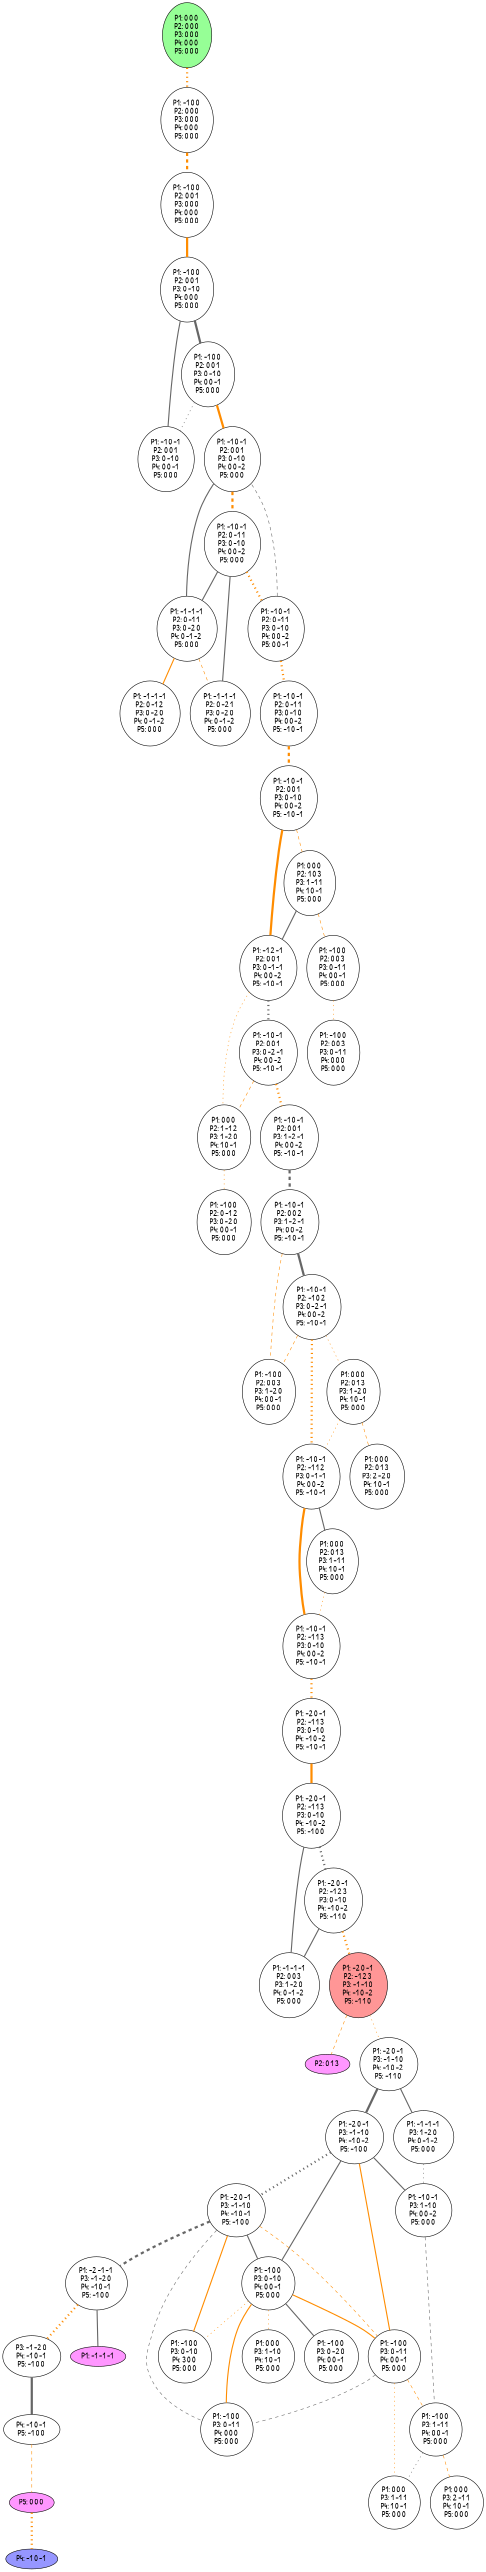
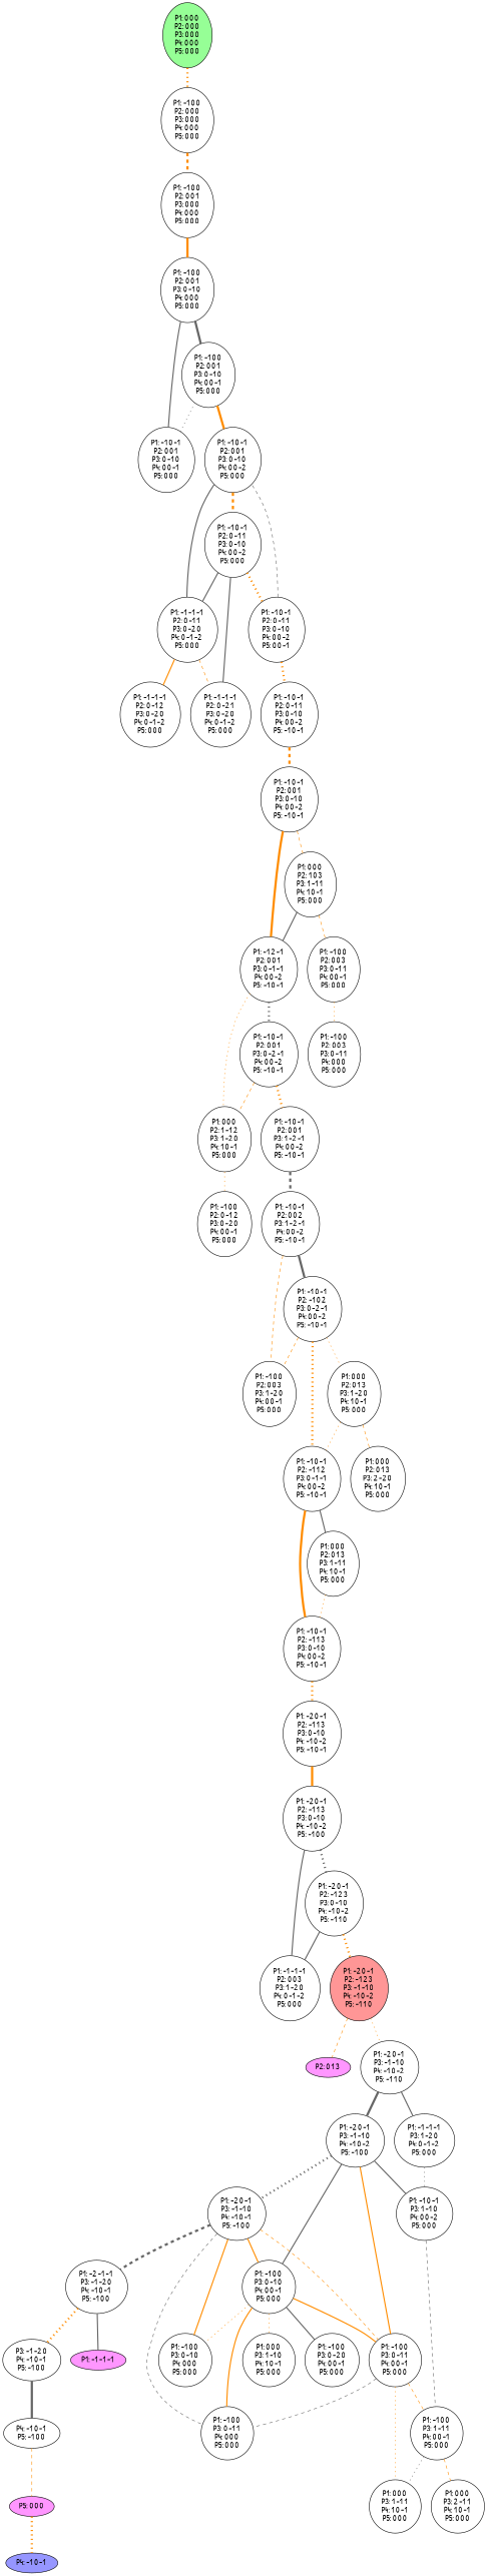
  graph {
    color=black
    fontname="Patrick Hand"
    node [fontname="Patrick Hand"]
    edge [color=darkorange fontname="Patrick Hand" style=bold]
    n1 [fillcolor="#96FF96" label="P1: 0 0 0 \nP2: 0 0 0 \nP3: 0 0 0 \nP4: 0 0 0 \nP5: 0 0 0 \n" style=filled]
    n2 [label="P1: -1 0 0 \nP2: 0 0 0 \nP3: 0 0 0 \nP4: 0 0 0 \nP5: 0 0 0 \n"]
    n3 [label="P1: -1 0 0 \nP2: 0 0 1 \nP3: 0 0 0 \nP4: 0 0 0 \nP5: 0 0 0 \n"]
    n4 [label="P1: -1 0 0 \nP2: 0 0 1 \nP3: 0 -1 0 \nP4: 0 0 0 \nP5: 0 0 0 \n"]
    n5 [label="P1: -1 0 0 \nP2: 0 0 1 \nP3: 0 -1 0 \nP4: 0 0 -1 \nP5: 0 0 0 \n"]
    n6 [label="P1: -1 0 -1 \nP2: 0 0 1 \nP3: 0 -1 0 \nP4: 0 0 -1 \nP5: 0 0 0 \n"]
    n7 [label="P1: -1 0 -1 \nP2: 0 0 1 \nP3: 0 -1 0 \nP4: 0 0 -2 \nP5: 0 0 0 \n"]
    n8 [label="P1: -1 0 -1 \nP2: 0 -1 1 \nP3: 0 -1 0 \nP4: 0 0 -2 \nP5: 0 0 0 \n"]
    n9 [label="P1: -1 -1 -1 \nP2: 0 -1 1 \nP3: 0 -2 0 \nP4: 0 -1 -2 \nP5: 0 0 0 \n"]
    n10 [label="P1: -1 -1 -1 \nP2: 0 -2 1 \nP3: 0 -2 0 \nP4: 0 -1 -2 \nP5: 0 0 0 \n"]
    n11 [label="P1: -1 0 -1 \nP2: 0 -1 1 \nP3: 0 -1 0 \nP4: 0 0 -2 \nP5: 0 0 -1 \n"]
    n12 [label="P1: -1 -1 -1 \nP2: 0 -1 2 \nP3: 0 -2 0 \nP4: 0 -1 -2 \nP5: 0 0 0 \n"]
    n13 [label="P1: -1 0 -1 \nP2: 0 -1 1 \nP3: 0 -1 0 \nP4: 0 0 -2 \nP5: -1 0 -1 \n"]
    n14 [label="P1: -1 0 -1 \nP2: 0 0 1 \nP3: 0 -1 0 \nP4: 0 0 -2 \nP5: -1 0 -1 \n"]
    n15 [label="P1: 0 0 0 \nP2: 1 0 3 \nP3: 1 -1 1 \nP4: 1 0 -1 \nP5: 0 0 0 \n"]
    n16 [label="P1: -1 2 -1 \nP2: 0 0 1 \nP3: 0 -1 -1 \nP4: 0 0 -2 \nP5: -1 0 -1 \n"]
    n17 [label="P1: -1 0 0 \nP2: 0 0 3 \nP3: 0 -1 1 \nP4: 0 0 -1 \nP5: 0 0 0 \n"]
    n18 [label="P1: -1 0 -1 \nP2: 0 0 1 \nP3: 0 -2 -1 \nP4: 0 0 -2 \nP5: -1 0 -1 \n"]
    n19 [label="P1: 0 0 0 \nP2: 1 -1 2 \nP3: 1 -2 0 \nP4: 1 0 -1 \nP5: 0 0 0 \n"]
    n20 [label="P1: -1 0 0 \nP2: 0 0 3 \nP3: 0 -1 1 \nP4: 0 0 0 \nP5: 0 0 0 \n"]
    n21 [label="P1: -1 0 -1 \nP2: 0 0 1 \nP3: 1 -2 -1 \nP4: 0 0 -2 \nP5: -1 0 -1 \n"]
    n22 [label="P1: -1 0 0 \nP2: 0 -1 2 \nP3: 0 -2 0 \nP4: 0 0 -1 \nP5: 0 0 0 \n"]
    n23 [label="P1: -1 0 -1 \nP2: 0 0 2 \nP3: 1 -2 -1 \nP4: 0 0 -2 \nP5: -1 0 -1 \n"]
    n24 [label="P1: -1 0 -1 \nP2: -1 0 2 \nP3: 0 -2 -1 \nP4: 0 0 -2 \nP5: -1 0 -1 \n"]
    n25 [label="P1: -1 0 0 \nP2: 0 0 3 \nP3: 1 -2 0 \nP4: 0 0 -1 \nP5: 0 0 0 \n"]
    n26 [label="P1: 0 0 0 \nP2: 0 1 3 \nP3: 1 -2 0 \nP4: 1 0 -1 \nP5: 0 0 0 \n"]
    n27 [label="P1: -1 0 -1 \nP2: -1 1 2 \nP3: 0 -1 -1 \nP4: 0 0 -2 \nP5: -1 0 -1 \n"]
    n28 [label="P1: 0 0 0 \nP2: 0 1 3 \nP3: 2 -2 0 \nP4: 1 0 -1 \nP5: 0 0 0 \n"]
    n29 [label="P1: 0 0 0 \nP2: 0 1 3 \nP3: 1 -1 1 \nP4: 1 0 -1 \nP5: 0 0 0 \n"]
    n30 [label="P1: -1 0 -1 \nP2: -1 1 3 \nP3: 0 -1 0 \nP4: 0 0 -2 \nP5: -1 0 -1 \n"]
    n31 [label="P1: -2 0 -1 \nP2: -1 1 3 \nP3: 0 -1 0 \nP4: -1 0 -2 \nP5: -1 0 -1 \n"]
    n32 [label="P1: -2 0 -1 \nP2: -1 1 3 \nP3: 0 -1 0 \nP4: -1 0 -2 \nP5: -1 0 0 \n"]
    n33 [label="P1: -2 0 -1 \nP2: -1 2 3 \nP3: 0 -1 0 \nP4: -1 0 -2 \nP5: -1 1 0 \n"]
    n34 [label="P1: -1 -1 -1 \nP2: 0 0 3 \nP3: 1 -2 0 \nP4: 0 -1 -2 \nP5: 0 0 0 \n"]
    n35 [fillcolor="#FF9696" label="P1: -2 0 -1 \nP2: -1 2 3 \nP3: -1 -1 0 \nP4: -1 0 -2 \nP5: -1 1 0 \n" style=filled]
    n36 [fillcolor="#FF96FF" label="P2: 0 1 3 \n" style=filled]
    n37 [label="P1: -2 0 -1 \nP3: -1 -1 0 \nP4: -1 0 -2 \nP5: -1 1 0 \n"]
    n38 [label="P1: -1 -1 -1 \nP3: 1 -2 0 \nP4: 0 -1 -2 \nP5: 0 0 0 \n"]
    n39 [label="P1: -2 0 -1 \nP3: -1 -1 0 \nP4: -1 0 -2 \nP5: -1 0 0 \n"]
    n40 [label="P1: -1 0 -1 \nP3: 1 -1 0 \nP4: 0 0 -2 \nP5: 0 0 0 \n"]
    n41 [label="P1: -2 0 -1 \nP3: -1 -1 0 \nP4: -1 0 -1 \nP5: -1 0 0 \n"]
    n42 [label="P1: -1 0 0 \nP3: 0 -1 0 \nP4: 0 0 -1 \nP5: 0 0 0 \n"]
    n43 [label="P1: -1 0 0 \nP3: 0 -1 1 \nP4: 0 0 -1 \nP5: 0 0 0 \n"]
    n44 [label="P1: -1 0 0 \nP3: 1 -1 1 \nP4: 0 0 -1 \nP5: 0 0 0 \n"]
    n45 [label="P1: -2 -1 -1 \nP3: -1 -2 0 \nP4: -1 0 -1 \nP5: -1 0 0 \n"]
-   n46 [label="P1: -1 0 0 \nP3: 0 -1 0 \nP4: 3 0 0 \nP5: 0 0 0 \n"]
+   n46 [label="P1: -1 0 0 \nP3: 0 -1 0 \nP4: 0 0 0 \nP5: 0 0 0 \n"]
    n47 [label="P1: -1 0 0 \nP3: 0 -1 1 \nP4: 0 0 0 \nP5: 0 0 0 \n"]
    n48 [label="P1: -1 0 0 \nP3: 0 -2 0 \nP4: 0 0 -1 \nP5: 0 0 0 \n"]
    n49 [label="P1: 0 0 0 \nP3: 1 -1 0 \nP4: 1 0 -1 \nP5: 0 0 0 \n"]
    n50 [label="P1: 0 0 0 \nP3: 1 -1 1 \nP4: 1 0 -1 \nP5: 0 0 0 \n"]
    n51 [label="P1: 0 0 0 \nP3: 2 -1 1 \nP4: 1 0 -1 \nP5: 0 0 0 \n"]
    n52 [fillcolor="#FF96FF" label="P1: -1 -1 -1 \n" style=filled]
    n53 [label="P3: -1 -2 0 \nP4: -1 0 -1 \nP5: -1 0 0 \n"]
    n54 [label="P4: -1 0 -1 \nP5: -1 0 0 \n"]
    n55 [fillcolor="#FF96FF" label="P5: 0 0 0 \n" style=filled]
    n56 [fillcolor="#9696FF" label="P4: -1 0 -1 \n" style=filled]
    n1 -- n2 [penwidth=4.0 style=dotted]
    n2 -- n3 [penwidth=4.0 style=dashed]
    n3 -- n4 [penwidth=4.0]
    n4 -- n5 [color=gray40 penwidth=4.0]
    n4 -- n6 [color=gray40]
    n5 -- n6 [color=gray40 style=dotted]
    n5 -- n7 [penwidth=4.0]
    n7 -- n8 [penwidth=4.0 style=dashed]
    n7 -- n9 [color=gray40]
    n8 -- n9 [color=gray40]
    n8 -- n10 [color=gray40]
    n8 -- n11 [penwidth=4.0 style=dotted]
    n9 -- n10 [style=dashed]
    n9 -- n12
    n11 -- n7 [color=gray40 style=dashed]
    n11 -- n13 [penwidth=4.0 style=dotted]
    n13 -- n14 [penwidth=4.0 style=dashed]
    n14 -- n15 [style=dashed]
    n14 -- n16 [penwidth=4.0]
    n15 -- n16 [color=gray40]
    n15 -- n17 [style=dashed]
    n16 -- n18 [color=gray40 penwidth=4.0 style=dotted]
    n16 -- n19 [style=dotted]
    n17 -- n20 [style=dotted]
    n18 -- n19 [style=dashed]
    n18 -- n21 [penwidth=4.0 style=dotted]
    n19 -- n22 [style=dotted]
    n21 -- n23 [color=gray40 penwidth=4.0 style=dashed]
    n23 -- n24 [color=gray40 penwidth=4.0]
    n23 -- n25 [style=dashed]
    n24 -- n25 [style=dashed]
    n24 -- n26 [style=dotted]
    n24 -- n27 [penwidth=4.0 style=dotted]
    n26 -- n27 [style=dotted]
    n26 -- n28 [style=dashed]
    n27 -- n29 [color=gray40]
    n27 -- n30 [penwidth=4.0]
    n29 -- n30 [style=dotted]
    n30 -- n31 [penwidth=4.0 style=dotted]
    n31 -- n32 [penwidth=4.0]
    n32 -- n33 [color=gray40 penwidth=4.0 style=dotted]
    n32 -- n34 [color=gray40]
    n33 -- n34 [color=gray40]
    n33 -- n35 [penwidth=4.0 style=dotted]
    n35 -- n36 [style=dashed]
    n35 -- n37 [style=dotted]
    n37 -- n38 [color=gray40]
    n37 -- n39 [color=gray40 penwidth=4.0]
    n38 -- n40 [color=gray40 style=dotted]
    n39 -- n40 [color=gray40]
    n39 -- n41 [color=gray40 penwidth=4.0 style=dotted]
    n39 -- n42 [color=gray40]
    n39 -- n43
    n40 -- n44 [color=gray40 style=dashed]
-   n41 -- n42 [color=gray40]
+   n41 -- n42
    n41 -- n43 [style=dashed]
    n41 -- n45 [color=gray40 penwidth=4.0 style=dashed]
    n41 -- n46
    n41 -- n47 [color=gray40 style=dashed]
    n42 -- n43
    n42 -- n46 [style=dotted]
    n42 -- n47
    n42 -- n48 [color=gray40]
    n42 -- n49 [style=dotted]
    n43 -- n44 [style=dashed]
    n43 -- n47 [color=gray40 style=dashed]
    n43 -- n50 [style=dotted]
    n44 -- n50 [color=gray40 style=dotted]
    n44 -- n51 [style=dashed]
    n45 -- n52 [color=gray40]
    n45 -- n53 [penwidth=4.0 style=dotted]
    n53 -- n54 [color=gray40 penwidth=4.0]
    n54 -- n55 [style=dashed]
    n55 -- n56 [penwidth=4.0 style=dotted]
  }
